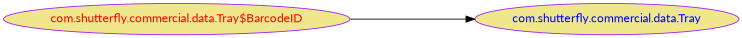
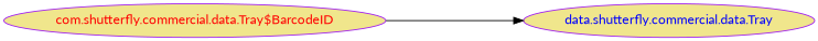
  digraph {
    concentrate=true
    rankdir=LR
    ranksep=2.0
    splines=ortho
    fontname=Lato
    node [style=filled fillcolor=khaki color=purple fontname=Lato]
    "com.shutterfly.commercial.data.Tray$BarcodeID" [fontcolor=red]
-   "com.shutterfly.commercial.data.Tray" [fontcolor=blue]
+   "com.shutterfly.commercial.data.Tray" [fontcolor=blue label="data.shutterfly.commercial.data.Tray"]
    "com.shutterfly.commercial.data.Tray$BarcodeID" -> "com.shutterfly.commercial.data.Tray" [fontname=Lato]
  }
